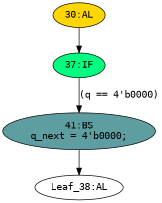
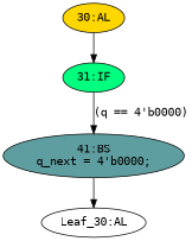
  strict digraph {
    fontname="DejaVu Sans Mono"
    node [fontname="DejaVu Sans Mono" statements="[]" style=filled]
    edge [cond="[]" fontname="DejaVu Sans Mono" lineno=None]
-   n1 [def_var="['q_next']" label="Leaf_38:AL" statements="" style=""]
+   n1 [def_var="['q_next']" label="Leaf_30:AL" statements="" style=""]
    n2 [ast="<pyverilog.vparser.ast.BlockingSubstitution object at 0x7f4c4c4b43d0>" fillcolor=cadetblue label="41:BS\nq_next = 4'b0000;" statements="[<pyverilog.vparser.ast.BlockingSubstitution object at 0x7f4c4c4b43d0>]" typ=BlockingSubstitution]
-   n3 [ast="<pyverilog.vparser.ast.IfStatement object at 0x7f4c4c4b4590>" fillcolor=springgreen label="37:IF" typ=IfStatement]
+   n3 [ast="<pyverilog.vparser.ast.IfStatement object at 0x7f4c4c4b4590>" fillcolor=springgreen label="31:IF" typ=IfStatement]
    n4 [ast="<pyverilog.vparser.ast.Always object at 0x7f4c4c4b4690>" clk_sens=False fillcolor=gold label="30:AL" sens="['q']" typ=Always use_var="['q']"]
    n2 -> n1
    n3 -> n2 [cond="['q']" label="(q == 4'b0000)" lineno=31]
    n4 -> n3
  }
